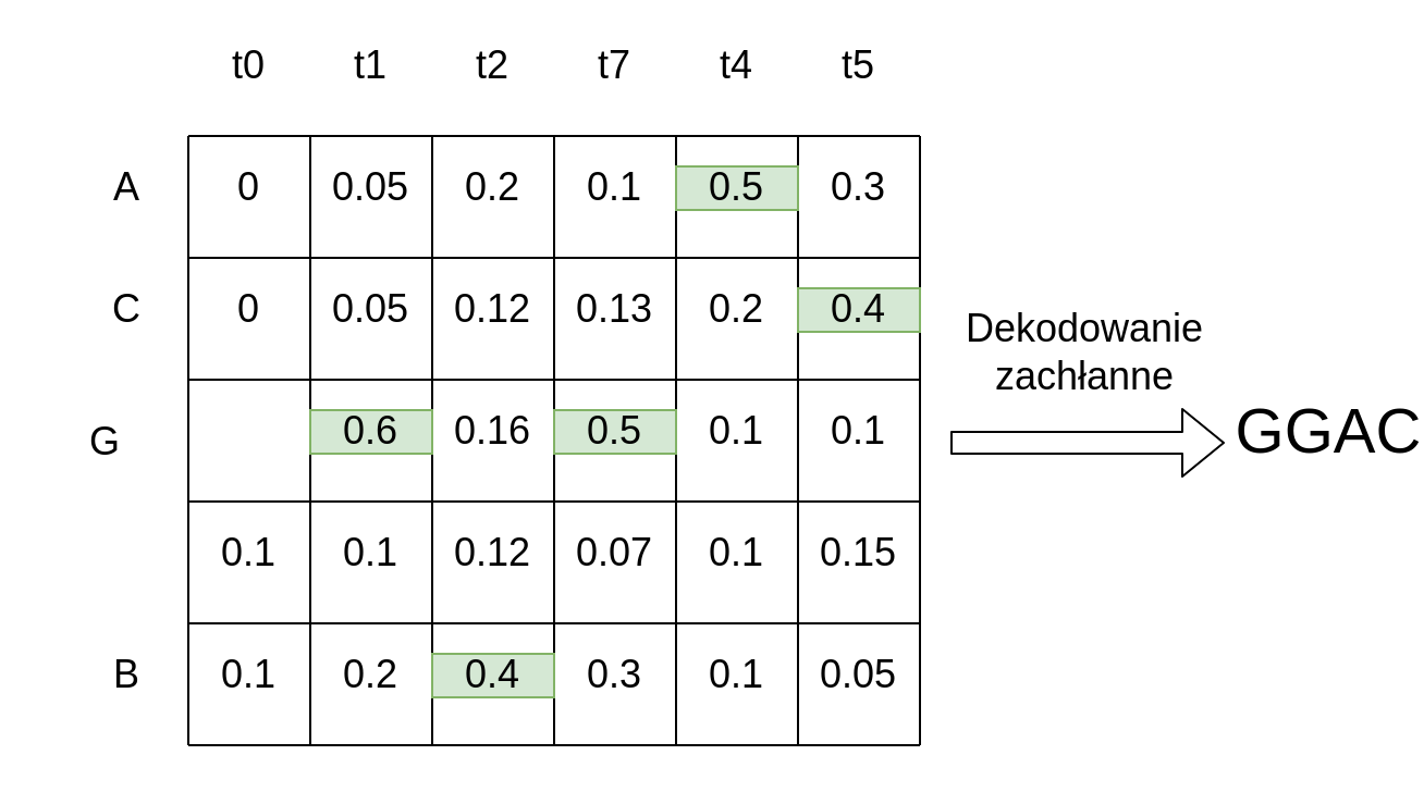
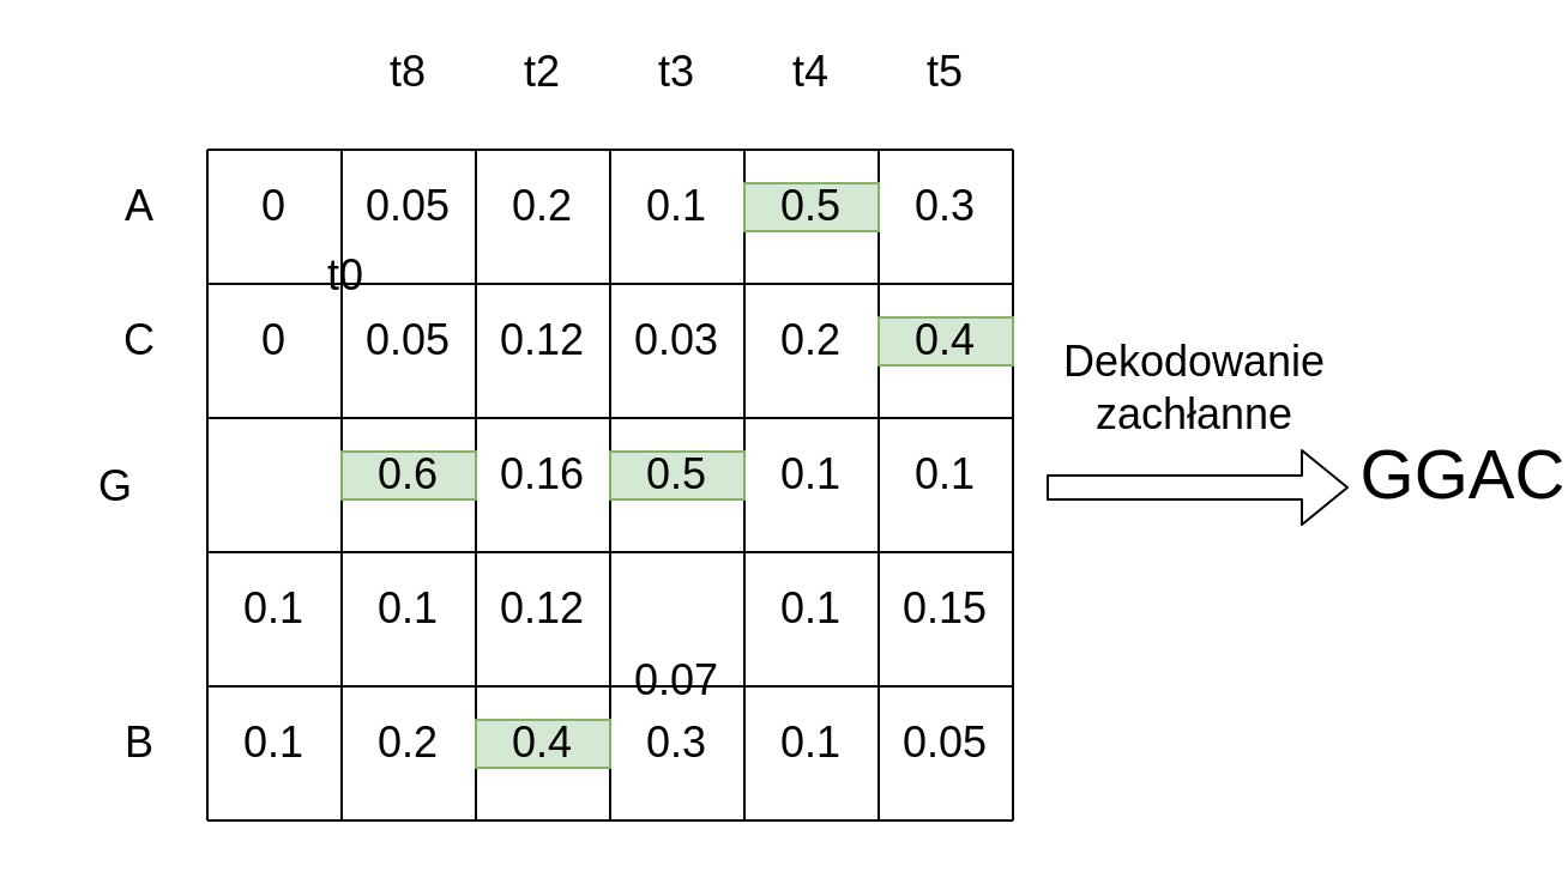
  <mxCell id="0" />
  <mxCell id="1" parent="0" />
  <mxCell id="2" value="" style="endArrow=none;html=1;" edge="1" parent="1"><mxGeometry width="50" height="50" relative="1" as="geometry"><mxPoint x="86" y="62" as="sourcePoint" /><mxPoint x="422" y="62" as="targetPoint" /></mxGeometry></mxCell>
  <mxCell id="3" value="" style="endArrow=none;html=1;" edge="1" parent="1"><mxGeometry width="50" height="50" relative="1" as="geometry"><mxPoint x="86" y="118" as="sourcePoint" /><mxPoint x="422" y="118" as="targetPoint" /></mxGeometry></mxCell>
  <mxCell id="4" value="" style="endArrow=none;html=1;" edge="1" parent="1"><mxGeometry width="50" height="50" relative="1" as="geometry"><mxPoint x="86" y="174" as="sourcePoint" /><mxPoint x="422" y="174" as="targetPoint" /></mxGeometry></mxCell>
  <mxCell id="5" value="" style="endArrow=none;html=1;" edge="1" parent="1"><mxGeometry width="50" height="50" relative="1" as="geometry"><mxPoint x="86" y="230" as="sourcePoint" /><mxPoint x="422" y="230" as="targetPoint" /></mxGeometry></mxCell>
  <mxCell id="6" value="" style="endArrow=none;html=1;" edge="1" parent="1"><mxGeometry width="50" height="50" relative="1" as="geometry"><mxPoint x="86" y="286" as="sourcePoint" /><mxPoint x="422" y="286" as="targetPoint" /></mxGeometry></mxCell>
  <mxCell id="7" value="" style="endArrow=none;html=1;" edge="1" parent="1"><mxGeometry width="50" height="50" relative="1" as="geometry"><mxPoint x="86" y="342" as="sourcePoint" /><mxPoint x="422" y="342" as="targetPoint" /></mxGeometry></mxCell>
  <mxCell id="8" value="A" style="text;html=1;strokeColor=none;fillColor=none;align=center;verticalAlign=middle;whiteSpace=wrap;rounded=0;fontSize=18;" vertex="1" parent="1"><mxGeometry y="76" width="56" height="20" as="geometry" x="30" /></mxCell>
- <mxCell id="9" value="t1" style="text;html=1;strokeColor=none;fillColor=none;align=center;verticalAlign=middle;whiteSpace=wrap;rounded=0;fontSize=18;" vertex="1" parent="1"><mxGeometry x="142" y="20" width="56" height="20" as="geometry" /></mxCell>
+ <mxCell id="9" value="t8" style="text;html=1;strokeColor=none;fillColor=none;align=center;verticalAlign=middle;whiteSpace=wrap;rounded=0;fontSize=18;" vertex="1" parent="1"><mxGeometry x="142" y="20" width="56" height="20" as="geometry" /></mxCell>
  <mxCell id="10" value="t2" style="text;html=1;strokeColor=none;fillColor=none;align=center;verticalAlign=middle;whiteSpace=wrap;rounded=0;fontSize=18;" vertex="1" parent="1"><mxGeometry x="198" y="20" width="56" height="20" as="geometry" /></mxCell>
- <mxCell id="11" value="t7" style="text;html=1;strokeColor=none;fillColor=none;align=center;verticalAlign=middle;whiteSpace=wrap;rounded=0;fontSize=18;" vertex="1" parent="1"><mxGeometry x="254" y="20" width="56" height="20" as="geometry" /></mxCell>
+ <mxCell id="11" value="t3" style="text;html=1;strokeColor=none;fillColor=none;align=center;verticalAlign=middle;whiteSpace=wrap;rounded=0;fontSize=18;" vertex="1" parent="1"><mxGeometry x="254" y="20" width="56" height="20" as="geometry" /></mxCell>
  <mxCell id="12" value="t4" style="text;html=1;strokeColor=none;fillColor=none;align=center;verticalAlign=middle;whiteSpace=wrap;rounded=0;fontSize=18;" vertex="1" parent="1"><mxGeometry x="310" y="20" width="56" height="20" as="geometry" /></mxCell>
  <mxCell id="13" value="t5" style="text;html=1;strokeColor=none;fillColor=none;align=center;verticalAlign=middle;whiteSpace=wrap;rounded=0;fontSize=18;" vertex="1" parent="1"><mxGeometry x="366" y="20" width="56" height="20" as="geometry" /></mxCell>
  <mxCell id="14" value="" style="endArrow=none;html=1;fontSize=18;" edge="1" parent="1"><mxGeometry width="50" height="50" relative="1" as="geometry"><mxPoint x="86" y="342" as="sourcePoint" /><mxPoint x="86" y="62" as="targetPoint" /></mxGeometry></mxCell>
  <mxCell id="15" value="C" style="text;html=1;strokeColor=none;fillColor=none;align=center;verticalAlign=middle;whiteSpace=wrap;rounded=0;fontSize=18;" vertex="1" parent="1"><mxGeometry y="132" width="56" height="20" as="geometry" x="30" /></mxCell>
  <mxCell id="16" value="G" style="text;html=1;strokeColor=none;fillColor=none;align=center;verticalAlign=middle;whiteSpace=wrap;rounded=0;fontSize=18;" vertex="1" parent="1"><mxGeometry x="20" y="193" width="56" height="20" as="geometry" /></mxCell>
  <mxCell id="17" value="B" style="text;html=1;strokeColor=none;fillColor=none;align=center;verticalAlign=middle;whiteSpace=wrap;rounded=0;fontSize=18;" vertex="1" parent="1"><mxGeometry y="300" width="56" height="20" as="geometry" x="30" /></mxCell>
  <mxCell id="18" value="0" style="text;html=1;strokeColor=none;fillColor=none;align=center;verticalAlign=middle;whiteSpace=wrap;rounded=0;fontSize=18;" vertex="1" parent="1"><mxGeometry x="86" y="76" width="56" height="20" as="geometry" /></mxCell>
  <mxCell id="19" value="" style="endArrow=none;html=1;fontSize=18;" edge="1" parent="1"><mxGeometry width="50" height="50" relative="1" as="geometry"><mxPoint x="142" y="342" as="sourcePoint" /><mxPoint x="142" y="62" as="targetPoint" /></mxGeometry></mxCell>
  <mxCell id="20" value="" style="endArrow=none;html=1;fontSize=18;" edge="1" parent="1"><mxGeometry width="50" height="50" relative="1" as="geometry"><mxPoint x="198" y="342" as="sourcePoint" /><mxPoint x="198" y="62" as="targetPoint" /></mxGeometry></mxCell>
  <mxCell id="21" value="" style="endArrow=none;html=1;fontSize=18;" edge="1" parent="1"><mxGeometry width="50" height="50" relative="1" as="geometry"><mxPoint x="254" y="342" as="sourcePoint" /><mxPoint x="254" y="62" as="targetPoint" /></mxGeometry></mxCell>
  <mxCell id="22" value="" style="endArrow=none;html=1;fontSize=18;" edge="1" parent="1"><mxGeometry width="50" height="50" relative="1" as="geometry"><mxPoint x="310" y="342" as="sourcePoint" /><mxPoint x="310" y="62" as="targetPoint" /></mxGeometry></mxCell>
  <mxCell id="23" value="" style="endArrow=none;html=1;fontSize=18;" edge="1" parent="1"><mxGeometry width="50" height="50" relative="1" as="geometry"><mxPoint x="366" y="342" as="sourcePoint" /><mxPoint x="366" y="62" as="targetPoint" /></mxGeometry></mxCell>
  <mxCell id="24" value="" style="endArrow=none;html=1;fontSize=18;" edge="1" parent="1"><mxGeometry width="50" height="50" relative="1" as="geometry"><mxPoint x="422" y="342" as="sourcePoint" /><mxPoint x="422" y="62" as="targetPoint" /></mxGeometry></mxCell>
  <mxCell id="25" value="0.05" style="text;html=1;strokeColor=none;fillColor=none;align=center;verticalAlign=middle;whiteSpace=wrap;rounded=0;fontSize=18;" vertex="1" parent="1"><mxGeometry x="142" y="76" width="56" height="20" as="geometry" /></mxCell>
  <mxCell id="26" value="0.2" style="text;html=1;strokeColor=none;fillColor=none;align=center;verticalAlign=middle;whiteSpace=wrap;rounded=0;fontSize=18;" vertex="1" parent="1"><mxGeometry x="198" y="76" width="56" height="20" as="geometry" /></mxCell>
  <mxCell id="27" value="0.1" style="text;html=1;strokeColor=none;fillColor=none;align=center;verticalAlign=middle;whiteSpace=wrap;rounded=0;fontSize=18;" vertex="1" parent="1"><mxGeometry x="254" y="76" width="56" height="20" as="geometry" /></mxCell>
  <mxCell id="28" value="0.5" style="text;html=1;strokeColor=#82b366;fillColor=#d5e8d4;align=center;verticalAlign=middle;whiteSpace=wrap;rounded=0;fontSize=18;" vertex="1" parent="1"><mxGeometry x="310" y="76" width="56" height="20" as="geometry" /></mxCell>
  <mxCell id="29" value="0.3" style="text;html=1;strokeColor=none;fillColor=none;align=center;verticalAlign=middle;whiteSpace=wrap;rounded=0;fontSize=18;" vertex="1" parent="1"><mxGeometry x="366" y="76" width="56" height="20" as="geometry" /></mxCell>
  <mxCell id="30" value="0.4" style="text;html=1;strokeColor=#82b366;fillColor=#d5e8d4;align=center;verticalAlign=middle;whiteSpace=wrap;rounded=0;fontSize=18;" vertex="1" parent="1"><mxGeometry x="366" y="132" width="56" height="20" as="geometry" /></mxCell>
  <mxCell id="31" value="0.1" style="text;html=1;strokeColor=none;fillColor=none;align=center;verticalAlign=middle;whiteSpace=wrap;rounded=0;fontSize=18;" vertex="1" parent="1"><mxGeometry x="366" y="188" width="56" height="20" as="geometry" /></mxCell>
  <mxCell id="32" value="0.15" style="text;html=1;strokeColor=none;fillColor=none;align=center;verticalAlign=middle;whiteSpace=wrap;rounded=0;fontSize=18;" vertex="1" parent="1"><mxGeometry x="366" y="244" width="56" height="20" as="geometry" /></mxCell>
  <mxCell id="33" value="0.05" style="text;html=1;strokeColor=none;fillColor=none;align=center;verticalAlign=middle;whiteSpace=wrap;rounded=0;fontSize=18;" vertex="1" parent="1"><mxGeometry x="366" y="300" width="56" height="20" as="geometry" /></mxCell>
  <mxCell id="34" value="0.1" style="text;html=1;strokeColor=none;fillColor=none;align=center;verticalAlign=middle;whiteSpace=wrap;rounded=0;fontSize=18;" vertex="1" parent="1"><mxGeometry x="310" y="300" width="56" height="20" as="geometry" /></mxCell>
  <mxCell id="35" value="0.3" style="text;html=1;strokeColor=none;fillColor=none;align=center;verticalAlign=middle;whiteSpace=wrap;rounded=0;fontSize=18;" vertex="1" parent="1"><mxGeometry x="254" y="300" width="56" height="20" as="geometry" /></mxCell>
  <mxCell id="36" value="0.4" style="text;html=1;strokeColor=#82b366;fillColor=#d5e8d4;align=center;verticalAlign=middle;whiteSpace=wrap;rounded=0;fontSize=18;" vertex="1" parent="1"><mxGeometry x="198" y="300" width="56" height="20" as="geometry" /></mxCell>
  <mxCell id="37" value="0.2" style="text;html=1;strokeColor=none;fillColor=none;align=center;verticalAlign=middle;whiteSpace=wrap;rounded=0;fontSize=18;" vertex="1" parent="1"><mxGeometry x="142" y="300" width="56" height="20" as="geometry" /></mxCell>
  <mxCell id="38" value="0.1" style="text;html=1;strokeColor=none;fillColor=none;align=center;verticalAlign=middle;whiteSpace=wrap;rounded=0;fontSize=18;" vertex="1" parent="1"><mxGeometry x="86" y="300" width="56" height="20" as="geometry" /></mxCell>
  <mxCell id="39" value="0.1" style="text;html=1;strokeColor=none;fillColor=none;align=center;verticalAlign=middle;whiteSpace=wrap;rounded=0;fontSize=18;" vertex="1" parent="1"><mxGeometry x="86" y="244" width="56" height="20" as="geometry" /></mxCell>
  <mxCell id="40" value="0.1" style="text;html=1;strokeColor=none;fillColor=none;align=center;verticalAlign=middle;whiteSpace=wrap;rounded=0;fontSize=18;" vertex="1" parent="1"><mxGeometry x="142" y="244" width="56" height="20" as="geometry" /></mxCell>
  <mxCell id="41" value="0.12" style="text;html=1;strokeColor=none;fillColor=none;align=center;verticalAlign=middle;whiteSpace=wrap;rounded=0;fontSize=18;" vertex="1" parent="1"><mxGeometry x="198" y="244" width="56" height="20" as="geometry" /></mxCell>
- <mxCell id="42" value="0.07" style="text;html=1;strokeColor=none;fillColor=none;align=center;verticalAlign=middle;whiteSpace=wrap;rounded=0;fontSize=18;" vertex="1" parent="1"><mxGeometry x="254" y="244" width="56" height="20" as="geometry" /></mxCell>
+ <mxCell id="42" value="0.07" style="text;html=1;strokeColor=none;fillColor=none;align=center;verticalAlign=middle;whiteSpace=wrap;rounded=0;fontSize=18;" vertex="1" parent="1"><mxGeometry x="254" y="274" width="56" height="20" as="geometry" /></mxCell>
  <mxCell id="43" value="0.1" style="text;html=1;strokeColor=none;fillColor=none;align=center;verticalAlign=middle;whiteSpace=wrap;rounded=0;fontSize=18;" vertex="1" parent="1"><mxGeometry x="310" y="244" width="56" height="20" as="geometry" /></mxCell>
  <mxCell id="44" value="0.1" style="text;html=1;strokeColor=none;fillColor=none;align=center;verticalAlign=middle;whiteSpace=wrap;rounded=0;fontSize=18;" vertex="1" parent="1"><mxGeometry x="310" y="188" width="56" height="20" as="geometry" /></mxCell>
  <mxCell id="45" value="0.2" style="text;html=1;strokeColor=none;fillColor=none;align=center;verticalAlign=middle;whiteSpace=wrap;rounded=0;fontSize=18;" vertex="1" parent="1"><mxGeometry x="310" y="132" width="56" height="20" as="geometry" /></mxCell>
- <mxCell id="46" value="0.13" style="text;html=1;strokeColor=none;fillColor=none;align=center;verticalAlign=middle;whiteSpace=wrap;rounded=0;fontSize=18;" vertex="1" parent="1"><mxGeometry x="254" y="132" width="56" height="20" as="geometry" /></mxCell>
+ <mxCell id="46" value="0.03" style="text;html=1;strokeColor=none;fillColor=none;align=center;verticalAlign=middle;whiteSpace=wrap;rounded=0;fontSize=18;" vertex="1" parent="1"><mxGeometry x="254" y="132" width="56" height="20" as="geometry" /></mxCell>
  <mxCell id="47" value="0.5" style="text;html=1;strokeColor=#82b366;fillColor=#d5e8d4;align=center;verticalAlign=middle;whiteSpace=wrap;rounded=0;fontSize=18;" vertex="1" parent="1"><mxGeometry x="254" y="188" width="56" height="20" as="geometry" /></mxCell>
  <mxCell id="48" value="0.16" style="text;html=1;strokeColor=none;fillColor=none;align=center;verticalAlign=middle;whiteSpace=wrap;rounded=0;fontSize=18;" vertex="1" parent="1"><mxGeometry x="198" y="188" width="56" height="20" as="geometry" /></mxCell>
  <mxCell id="49" value="0.12" style="text;html=1;strokeColor=none;fillColor=none;align=center;verticalAlign=middle;whiteSpace=wrap;rounded=0;fontSize=18;" vertex="1" parent="1"><mxGeometry x="198" y="132" width="56" height="20" as="geometry" /></mxCell>
  <mxCell id="50" value="0.05" style="text;html=1;strokeColor=none;fillColor=none;align=center;verticalAlign=middle;whiteSpace=wrap;rounded=0;fontSize=18;" vertex="1" parent="1"><mxGeometry x="142" y="132" width="56" height="20" as="geometry" /></mxCell>
  <mxCell id="51" value="0.6" style="text;html=1;strokeColor=#82b366;fillColor=#d5e8d4;align=center;verticalAlign=middle;whiteSpace=wrap;rounded=0;fontSize=18;" vertex="1" parent="1"><mxGeometry x="142" y="188" width="56" height="20" as="geometry" /></mxCell>
  <mxCell id="52" value="0" style="text;html=1;strokeColor=none;fillColor=none;align=center;verticalAlign=middle;whiteSpace=wrap;rounded=0;fontSize=18;" vertex="1" parent="1"><mxGeometry x="86" y="132" width="56" height="20" as="geometry" /></mxCell>
- <mxCell id="53" value="t0" style="text;html=1;strokeColor=none;fillColor=none;align=center;verticalAlign=middle;whiteSpace=wrap;rounded=0;fontSize=18;" vertex="1" parent="1"><mxGeometry x="86" y="20" width="56" height="20" as="geometry" /></mxCell>
+ <mxCell id="53" value="t0" style="text;html=1;strokeColor=none;fillColor=none;align=center;verticalAlign=middle;whiteSpace=wrap;rounded=0;fontSize=18;" vertex="1" parent="1"><mxGeometry x="116" y="105" width="56" height="20" as="geometry" /></mxCell>
  <mxCell id="54" value="GGAC" style="text;html=1;strokeColor=none;fillColor=none;align=center;verticalAlign=middle;whiteSpace=wrap;rounded=0;fontSize=29;" vertex="1" parent="1"><mxGeometry x="590" y="188" width="40" height="20" as="geometry" /></mxCell>
  <mxCell id="55" value="&lt;div&gt;Dekodowanie&lt;/div&gt;&lt;div align=&quot;center&quot;&gt;zachłanne&lt;br&gt;&lt;/div&gt;" style="text;html=1;strokeColor=none;fillColor=none;align=center;verticalAlign=middle;whiteSpace=wrap;rounded=0;fontSize=18;" vertex="1" parent="1"><mxGeometry x="478" y="152" width="40" height="20" as="geometry" /></mxCell>
  <mxCell id="56" value="" style="shape=flexArrow;endArrow=classic;html=1;fontSize=18;" edge="1" parent="1"><mxGeometry width="50" height="50" relative="1" as="geometry"><mxPoint x="436" y="203" as="sourcePoint" /><mxPoint x="562" y="203" as="targetPoint" /></mxGeometry></mxCell>
